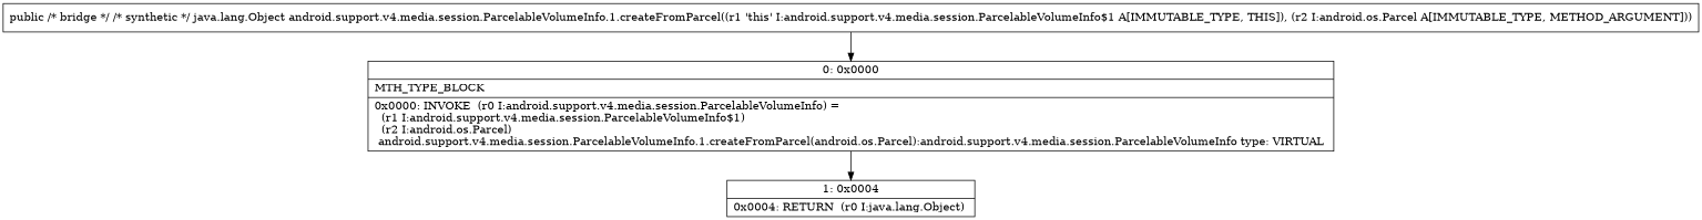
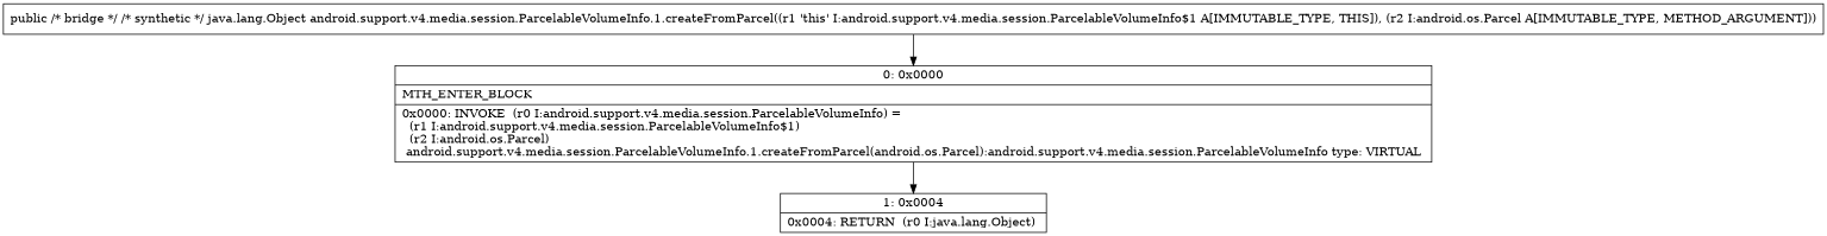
  digraph {
    node [shape=record]
-   n1 [label="{0\:\ 0x0000|MTH_TYPE_BLOCK\l|0x0000: INVOKE  (r0 I:android.support.v4.media.session.ParcelableVolumeInfo) = \l  (r1 I:android.support.v4.media.session.ParcelableVolumeInfo$1)\l  (r2 I:android.os.Parcel)\l android.support.v4.media.session.ParcelableVolumeInfo.1.createFromParcel(android.os.Parcel):android.support.v4.media.session.ParcelableVolumeInfo type: VIRTUAL \l}"]
+   n1 [label="{0\:\ 0x0000|MTH_ENTER_BLOCK\l|0x0000: INVOKE  (r0 I:android.support.v4.media.session.ParcelableVolumeInfo) = \l  (r1 I:android.support.v4.media.session.ParcelableVolumeInfo$1)\l  (r2 I:android.os.Parcel)\l android.support.v4.media.session.ParcelableVolumeInfo.1.createFromParcel(android.os.Parcel):android.support.v4.media.session.ParcelableVolumeInfo type: VIRTUAL \l}"]
    n2 [label="{1\:\ 0x0004|0x0004: RETURN  (r0 I:java.lang.Object) \l}"]
    n3 [label="{public \/* bridge *\/ \/* synthetic *\/ java.lang.Object android.support.v4.media.session.ParcelableVolumeInfo.1.createFromParcel((r1 'this' I:android.support.v4.media.session.ParcelableVolumeInfo$1 A[IMMUTABLE_TYPE, THIS]), (r2 I:android.os.Parcel A[IMMUTABLE_TYPE, METHOD_ARGUMENT])) }"]
    n1 -> n2
    n3 -> n1
  }
